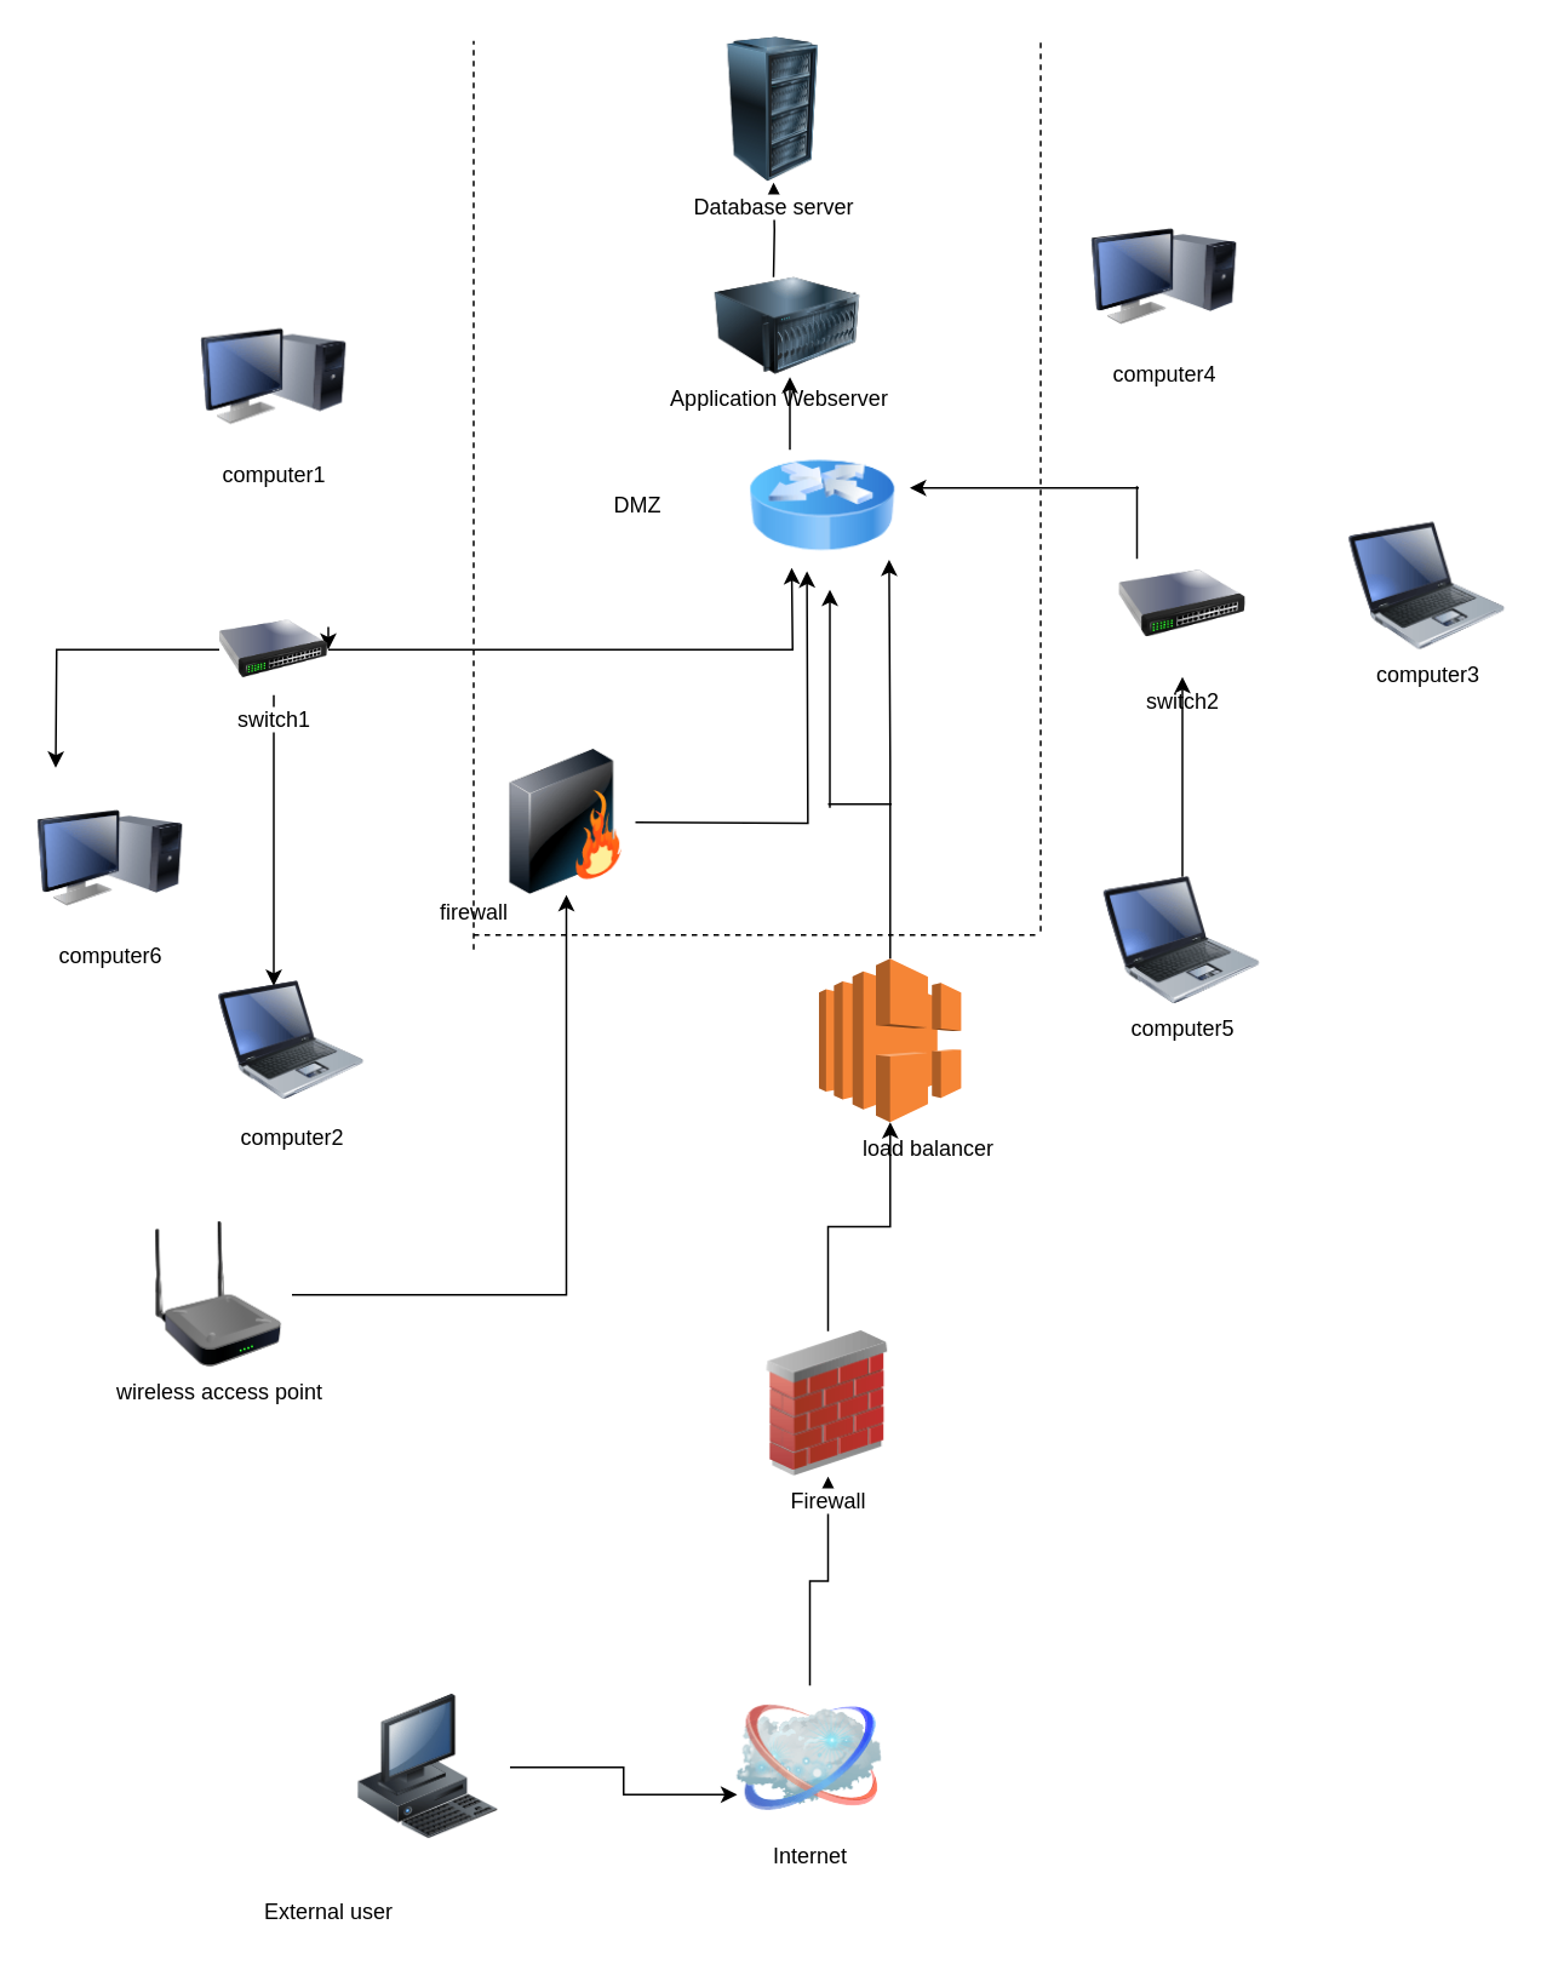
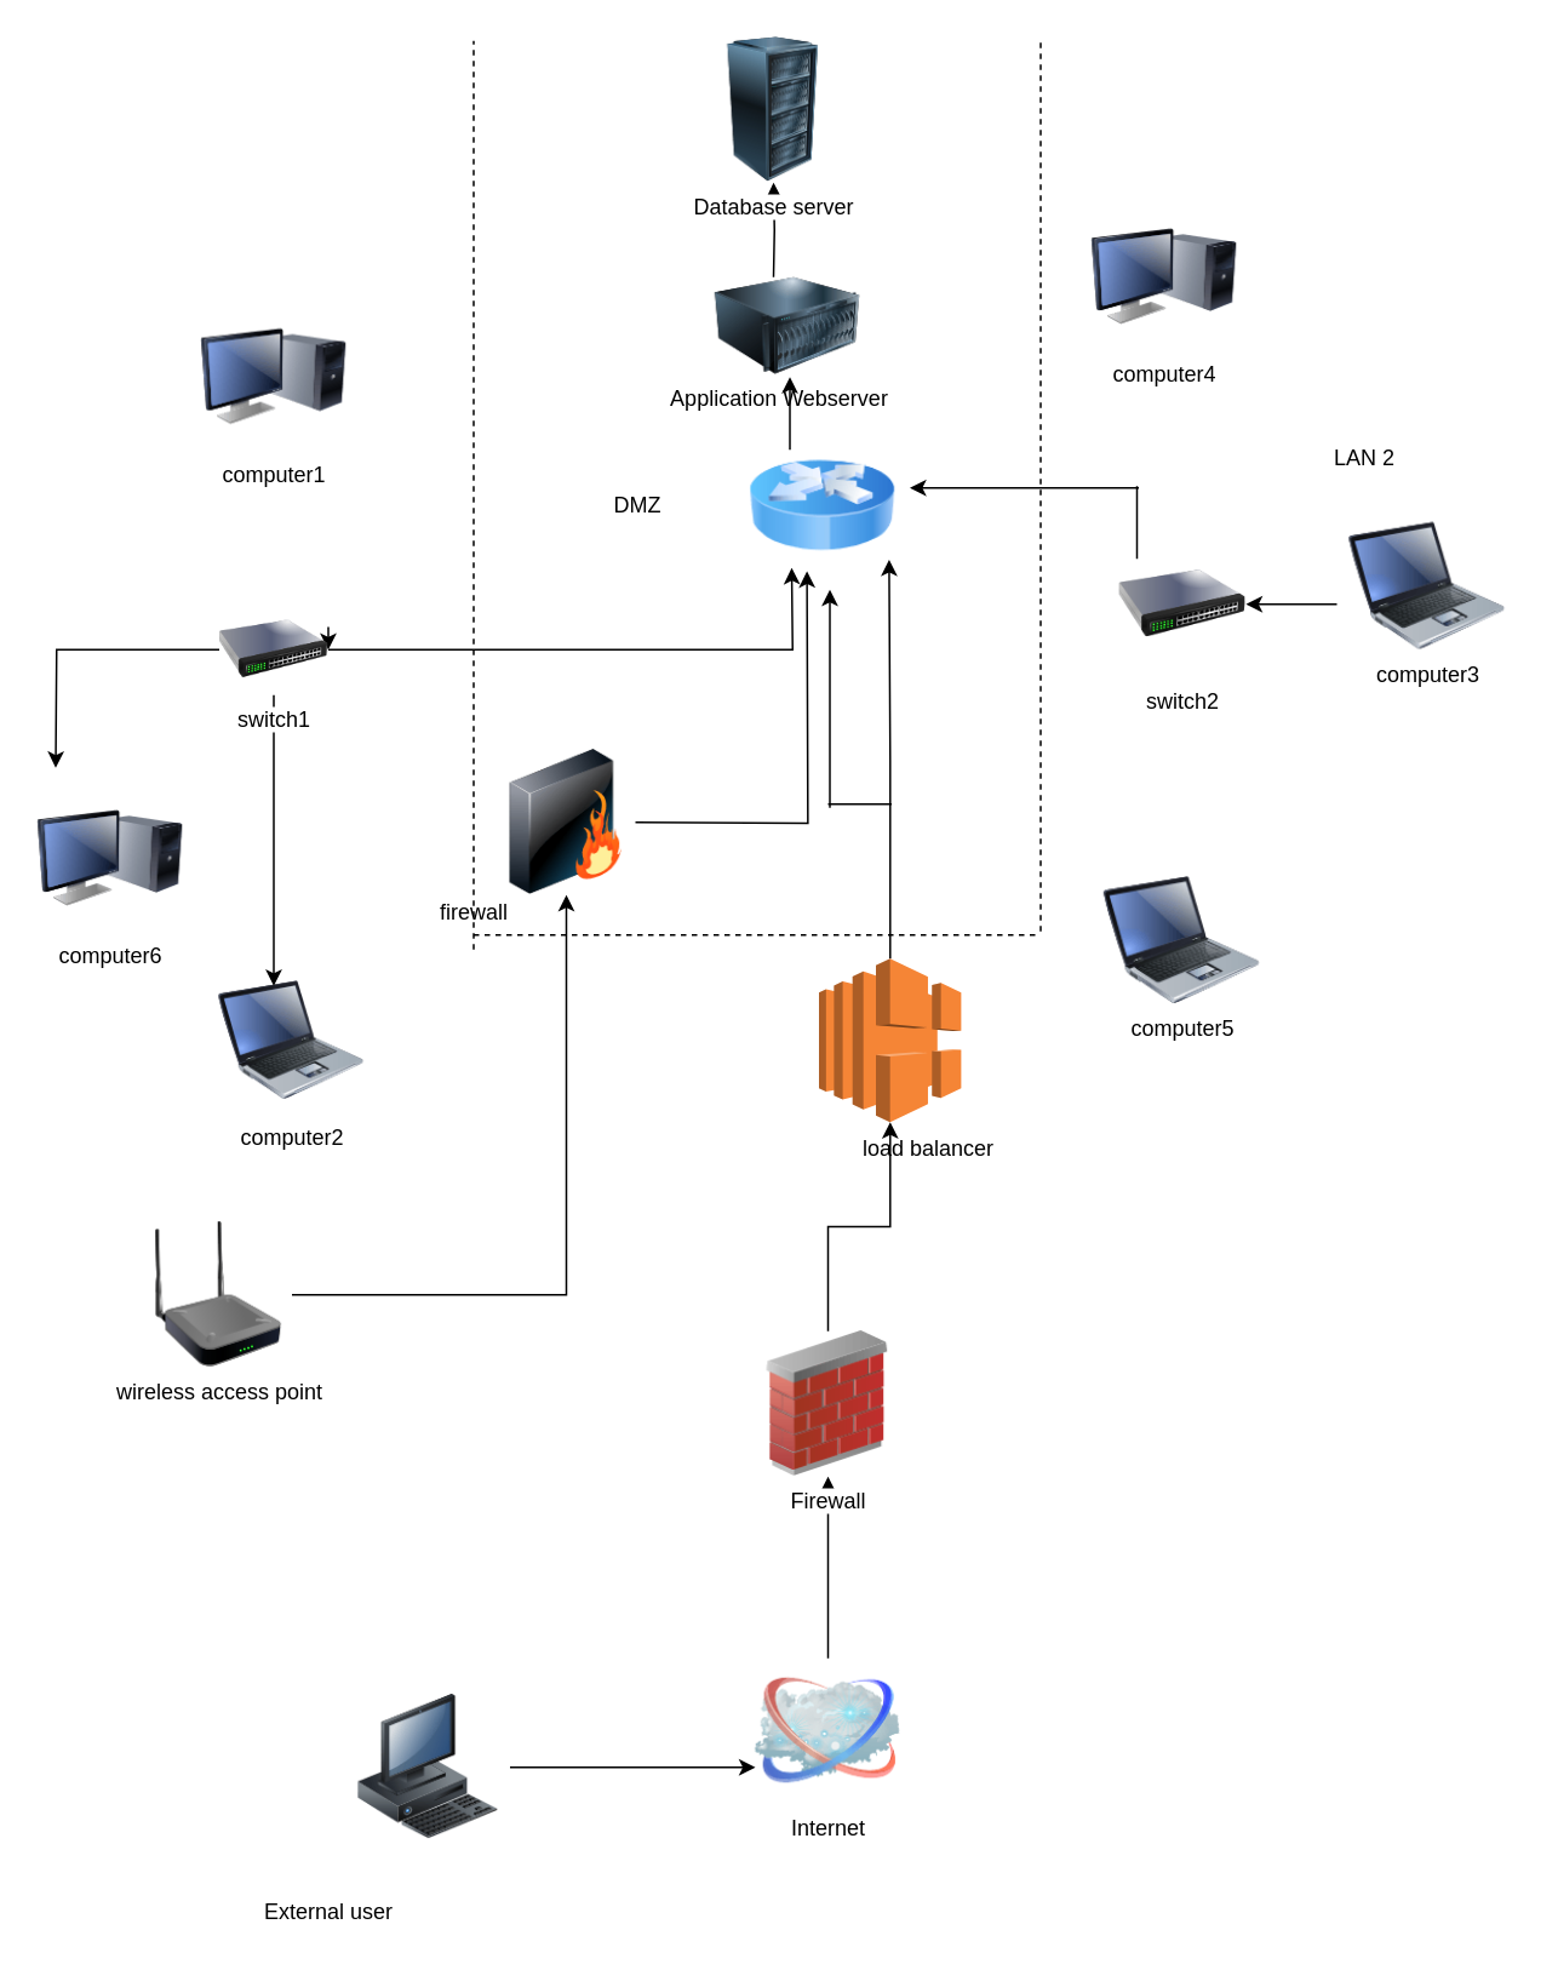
  <mxCell id="0" />
  <mxCell id="1" parent="0" />
  <mxCell id="2" style="edgeStyle=orthogonalEdgeStyle;rounded=0;orthogonalLoop=1;jettySize=auto;html=1;entryX=0.5;entryY=1;entryDx=0;entryDy=0;" parent="1" source="3" target="14" edge="1"><mxGeometry relative="1" as="geometry" /></mxCell>
- <mxCell id="3" value="Internet" style="image;html=1;image=img/lib/clip_art/networking/Cloud_128x128.png" parent="1" vertex="1"><mxGeometry x="405" y="927" width="80" height="80" as="geometry" /></mxCell>
+ <mxCell id="3" value="Internet" style="image;html=1;image=img/lib/clip_art/networking/Cloud_128x128.png" parent="1" vertex="1"><mxGeometry x="415" y="912" width="80" height="80" as="geometry" /></mxCell>
  <mxCell id="4" value="computer2" style="image;html=1;image=img/lib/clip_art/computers/Laptop_128x128.png" parent="1" vertex="1"><mxGeometry x="120" y="532" width="80" height="80" as="geometry" /></mxCell>
+ <mxCell id="5" style="edgeStyle=orthogonalEdgeStyle;rounded=0;orthogonalLoop=1;jettySize=auto;html=1;entryX=1;entryY=0.5;entryDx=0;entryDy=0;" parent="1" source="6" target="9" edge="1"><mxGeometry relative="1" as="geometry"><Array as="points"><mxPoint x="730" y="332" /><mxPoint x="730" y="332" /></Array></mxGeometry></mxCell>
  <mxCell id="6" value="computer3" style="image;html=1;image=img/lib/clip_art/computers/Laptop_128x128.png" parent="1" vertex="1"><mxGeometry x="735" y="287" width="100" height="70" as="geometry" /></mxCell>
  <mxCell id="7" value="computer4" style="image;html=1;image=img/lib/clip_art/computers/Monitor_Tower_128x128.png" parent="1" vertex="1"><mxGeometry x="600" y="112" width="80" height="80" as="geometry" /></mxCell>
  <mxCell id="8" value="computer1" style="image;html=1;image=img/lib/clip_art/computers/Monitor_Tower_128x128.png" parent="1" vertex="1"><mxGeometry x="110" y="167" width="80" height="80" as="geometry" /></mxCell>
  <mxCell id="9" value="switch2" style="image;html=1;image=img/lib/clip_art/networking/Switch_128x128.png" parent="1" vertex="1"><mxGeometry x="615" y="292" width="70" height="80" as="geometry" /></mxCell>
- <mxCell id="10" style="edgeStyle=orthogonalEdgeStyle;rounded=0;orthogonalLoop=1;jettySize=auto;html=1;" parent="1" source="11" target="9" edge="1"><mxGeometry relative="1" as="geometry" /></mxCell>
  <mxCell id="11" value="computer5" style="image;html=1;image=img/lib/clip_art/computers/Laptop_128x128.png" parent="1" vertex="1"><mxGeometry x="600" y="482" width="100" height="70" as="geometry" /></mxCell>
  <mxCell id="12" value="computer6" style="image;html=1;image=img/lib/clip_art/computers/Monitor_Tower_128x128.png" parent="1" vertex="1"><mxGeometry x="20" y="432" width="80" height="80" as="geometry" /></mxCell>
  <mxCell id="13" style="edgeStyle=orthogonalEdgeStyle;rounded=0;orthogonalLoop=1;jettySize=auto;html=1;" parent="1" source="14" target="23" edge="1"><mxGeometry relative="1" as="geometry" /></mxCell>
  <mxCell id="14" value="Firewall" style="image;html=1;image=img/lib/clip_art/networking/Firewall_02_128x128.png" parent="1" vertex="1"><mxGeometry x="415" y="732" width="80" height="80" as="geometry" /></mxCell>
  <mxCell id="15" style="edgeStyle=orthogonalEdgeStyle;curved=1;rounded=0;orthogonalLoop=1;jettySize=auto;html=1;exitX=1;exitY=0.25;exitDx=0;exitDy=0;entryX=1;entryY=0.5;entryDx=0;entryDy=0;" parent="1" source="19" target="19" edge="1"><mxGeometry relative="1" as="geometry" /></mxCell>
  <mxCell id="16" style="edgeStyle=orthogonalEdgeStyle;rounded=0;orthogonalLoop=1;jettySize=auto;html=1;entryX=0.25;entryY=1;entryDx=0;entryDy=0;" parent="1" source="19" edge="1"><mxGeometry relative="1" as="geometry"><mxPoint x="435" y="312" as="targetPoint" /></mxGeometry></mxCell>
  <mxCell id="17" style="edgeStyle=orthogonalEdgeStyle;rounded=0;orthogonalLoop=1;jettySize=auto;html=1;" parent="1" source="19" edge="1"><mxGeometry relative="1" as="geometry"><mxPoint y="422" as="targetPoint" x="30" /></mxGeometry></mxCell>
  <mxCell id="18" style="edgeStyle=orthogonalEdgeStyle;rounded=0;orthogonalLoop=1;jettySize=auto;html=1;" parent="1" source="19" edge="1"><mxGeometry relative="1" as="geometry"><mxPoint x="150" y="542" as="targetPoint" /></mxGeometry></mxCell>
  <mxCell id="19" value="switch1" style="image;html=1;image=img/lib/clip_art/networking/Switch_128x128.png" parent="1" vertex="1"><mxGeometry x="120" y="332" width="60" height="50" as="geometry" /></mxCell>
  <mxCell id="20" style="edgeStyle=orthogonalEdgeStyle;rounded=0;orthogonalLoop=1;jettySize=auto;html=1;entryX=0.5;entryY=1;entryDx=0;entryDy=0;" parent="1" source="21" target="27" edge="1"><mxGeometry relative="1" as="geometry" /></mxCell>
  <mxCell id="21" value="wireless access point" style="image;html=1;image=img/lib/clip_art/networking/Repeater_128x128.png" parent="1" vertex="1"><mxGeometry x="80" y="672" width="80" height="80" as="geometry" /></mxCell>
  <mxCell id="22" style="edgeStyle=orthogonalEdgeStyle;rounded=0;orthogonalLoop=1;jettySize=auto;html=1;entryX=0.92;entryY=0.943;entryDx=0;entryDy=0;entryPerimeter=0;" parent="1" source="23" edge="1"><mxGeometry relative="1" as="geometry"><mxPoint x="488.6" y="307.44" as="targetPoint" /></mxGeometry></mxCell>
  <mxCell id="23" value="" style="outlineConnect=0;dashed=0;verticalLabelPosition=bottom;verticalAlign=top;align=center;html=1;shape=mxgraph.aws3.elastic_load_balancing;fillColor=#F58536;gradientColor=none;" parent="1" vertex="1"><mxGeometry x="450" y="527" width="78.25" height="90" as="geometry" /></mxCell>
  <mxCell id="24" style="edgeStyle=orthogonalEdgeStyle;rounded=0;orthogonalLoop=1;jettySize=auto;html=1;entryX=0.5;entryY=1;entryDx=0;entryDy=0;endArrow=classic;endFill=1;" edge="1" parent="1" target="25"><mxGeometry relative="1" as="geometry"><mxPoint x="425" y="152" as="sourcePoint" /></mxGeometry></mxCell>
  <mxCell id="25" value="Database server" style="image;html=1;image=img/lib/clip_art/computers/Server_Rack_128x128.png" parent="1" vertex="1"><mxGeometry x="385" y="20" width="80" height="80" as="geometry" /></mxCell>
  <mxCell id="26" style="edgeStyle=orthogonalEdgeStyle;rounded=0;orthogonalLoop=1;jettySize=auto;html=1;entryX=0.38;entryY=1.023;entryDx=0;entryDy=0;entryPerimeter=0;" parent="1" edge="1"><mxGeometry relative="1" as="geometry"><mxPoint x="349" y="452" as="sourcePoint" /><mxPoint x="443.4" y="313.84" as="targetPoint" /></mxGeometry></mxCell>
  <mxCell id="27" value="" style="image;html=1;image=img/lib/clip_art/networking/Firewall_128x128.png" parent="1" vertex="1"><mxGeometry x="271" y="412" width="80" height="80" as="geometry" /></mxCell>
  <mxCell id="28" value="" style="endArrow=none;html=1;" edge="1" parent="1"><mxGeometry width="50" height="50" relative="1" as="geometry"><mxPoint x="455" y="442" as="sourcePoint" /><mxPoint x="490" y="442" as="targetPoint" /></mxGeometry></mxCell>
  <mxCell id="29" value="" style="endArrow=classic;html=1;endFill=1;" edge="1" parent="1"><mxGeometry width="50" height="50" relative="1" as="geometry"><mxPoint x="456" y="444" as="sourcePoint" /><mxPoint x="456" y="324" as="targetPoint" /><Array as="points"><mxPoint x="456" y="374" /></Array></mxGeometry></mxCell>
  <mxCell id="30" value="load balancer" style="text;html=1;align=center;verticalAlign=middle;resizable=0;points=[];autosize=1;strokeColor=none;" vertex="1" parent="1"><mxGeometry x="465" y="622" width="90" height="20" as="geometry" /></mxCell>
  <mxCell id="31" value="firewall" style="text;html=1;align=center;verticalAlign=middle;resizable=0;points=[];autosize=1;strokeColor=none;" vertex="1" parent="1"><mxGeometry x="235" y="492" width="50" height="20" as="geometry" /></mxCell>
  <mxCell id="32" style="edgeStyle=orthogonalEdgeStyle;rounded=0;orthogonalLoop=1;jettySize=auto;html=1;exitX=1;exitY=0.5;exitDx=0;exitDy=0;entryX=0;entryY=0.75;entryDx=0;entryDy=0;endArrow=classic;endFill=1;" edge="1" parent="1" source="33" target="3"><mxGeometry relative="1" as="geometry" /></mxCell>
  <mxCell id="33" value="" style="image;html=1;image=img/lib/clip_art/computers/Workstation_128x128.png" vertex="1" parent="1"><mxGeometry x="190" y="932" width="90" height="80" as="geometry" /></mxCell>
  <mxCell id="34" value="External user" style="text;html=1;align=center;verticalAlign=middle;resizable=0;points=[];autosize=1;strokeColor=none;" vertex="1" parent="1"><mxGeometry x="135" y="1042" width="90" height="20" as="geometry" /></mxCell>
  <mxCell id="35" value="" style="image;html=1;image=img/lib/clip_art/computers/Server_128x128.png" vertex="1" parent="1"><mxGeometry x="393" y="139" width="80" height="80" as="geometry" /></mxCell>
  <mxCell id="36" value="" style="image;html=1;image=img/lib/clip_art/networking/Router_Icon_128x128.png" vertex="1" parent="1"><mxGeometry x="412" y="238" width="80" height="80" as="geometry" /></mxCell>
  <mxCell id="37" value="Application Webserver" style="text;html=1;align=center;verticalAlign=middle;resizable=0;points=[];autosize=1;strokeColor=none;" vertex="1" parent="1"><mxGeometry x="358" y="209" width="140" height="20" as="geometry" /></mxCell>
  <mxCell id="38" value="" style="endArrow=none;html=1;" edge="1" parent="1"><mxGeometry width="50" height="50" relative="1" as="geometry"><mxPoint x="380" y="282" as="sourcePoint" /><mxPoint x="380" y="282" as="targetPoint" /></mxGeometry></mxCell>
  <mxCell id="39" value="" style="endArrow=classic;html=1;endFill=1;" edge="1" parent="1"><mxGeometry width="50" height="50" relative="1" as="geometry"><mxPoint x="434" y="247" as="sourcePoint" /><mxPoint x="434" y="207" as="targetPoint" /></mxGeometry></mxCell>
+ <mxCell id="40" value="LAN 2" style="text;html=1;align=center;verticalAlign=middle;resizable=0;points=[];autosize=1;strokeColor=none;" vertex="1" parent="1"><mxGeometry x="725" y="242" width="50" height="20" as="geometry" /></mxCell>
  <mxCell id="41" value="" style="endArrow=none;dashed=1;html=1;" edge="1" parent="1"><mxGeometry width="50" height="50" relative="1" as="geometry"><mxPoint x="260" y="514" as="sourcePoint" /><mxPoint x="570" y="514" as="targetPoint" /><Array as="points"><mxPoint x="330" y="514" /></Array></mxGeometry></mxCell>
  <mxCell id="42" value="DMZ" style="text;html=1;align=center;verticalAlign=middle;resizable=0;points=[];autosize=1;strokeColor=none;" vertex="1" parent="1"><mxGeometry x="330" y="268" width="40" height="20" as="geometry" /></mxCell>
  <mxCell id="43" value="" style="endArrow=none;dashed=1;html=1;" edge="1" parent="1"><mxGeometry width="50" height="50" relative="1" as="geometry"><mxPoint x="260" y="522" as="sourcePoint" /><mxPoint x="260" y="22" as="targetPoint" /></mxGeometry></mxCell>
  <mxCell id="44" value="" style="endArrow=none;dashed=1;html=1;" edge="1" parent="1"><mxGeometry width="50" height="50" relative="1" as="geometry"><mxPoint x="572" y="512" as="sourcePoint" /><mxPoint x="572" y="23" as="targetPoint" /></mxGeometry></mxCell>
  <mxCell id="45" value="" style="endArrow=classic;html=1;endFill=1;" edge="1" parent="1"><mxGeometry width="50" height="50" relative="1" as="geometry"><mxPoint x="626" y="268" as="sourcePoint" /><mxPoint x="500" y="268" as="targetPoint" /></mxGeometry></mxCell>
  <mxCell id="46" value="" style="endArrow=none;html=1;" edge="1" parent="1"><mxGeometry width="50" height="50" relative="1" as="geometry"><mxPoint x="625" y="307" as="sourcePoint" /><mxPoint x="625" y="267" as="targetPoint" /><Array as="points"><mxPoint x="625" y="297" /></Array></mxGeometry></mxCell>
